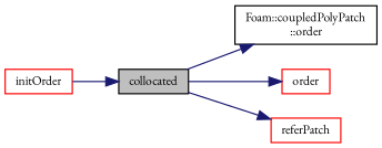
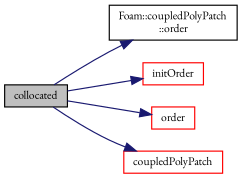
  digraph {
    fontname="EB Garamond"
    rankdir=LR
    node [color=red fontname="EB Garamond" fontsize=10 shape=record]
    edge [color=midnightblue fontname="EB Garamond" fontsize=10 labelfontname=FreeSans labelfontsize=10 style=solid]
    n1 [color=black fillcolor=grey75 fontcolor=black height=0.2 label=collocated style=filled width=0.4]
    n2 [color=black height=0.2 label="Foam::coupledPolyPatch\l::order" width=0.4]
    n3 [height=0.2 label=initOrder width=0.4]
    n4 [height=0.2 label=order width=0.4]
-   n5 [height=0.2 label=referPatch width=0.4]
+   n5 [height=0.2 label=coupledPolyPatch width=0.4]
    n1 -> n2
-   n3 -> n1
+   n1 -> n3
    n1 -> n4
    n1 -> n5
  }
